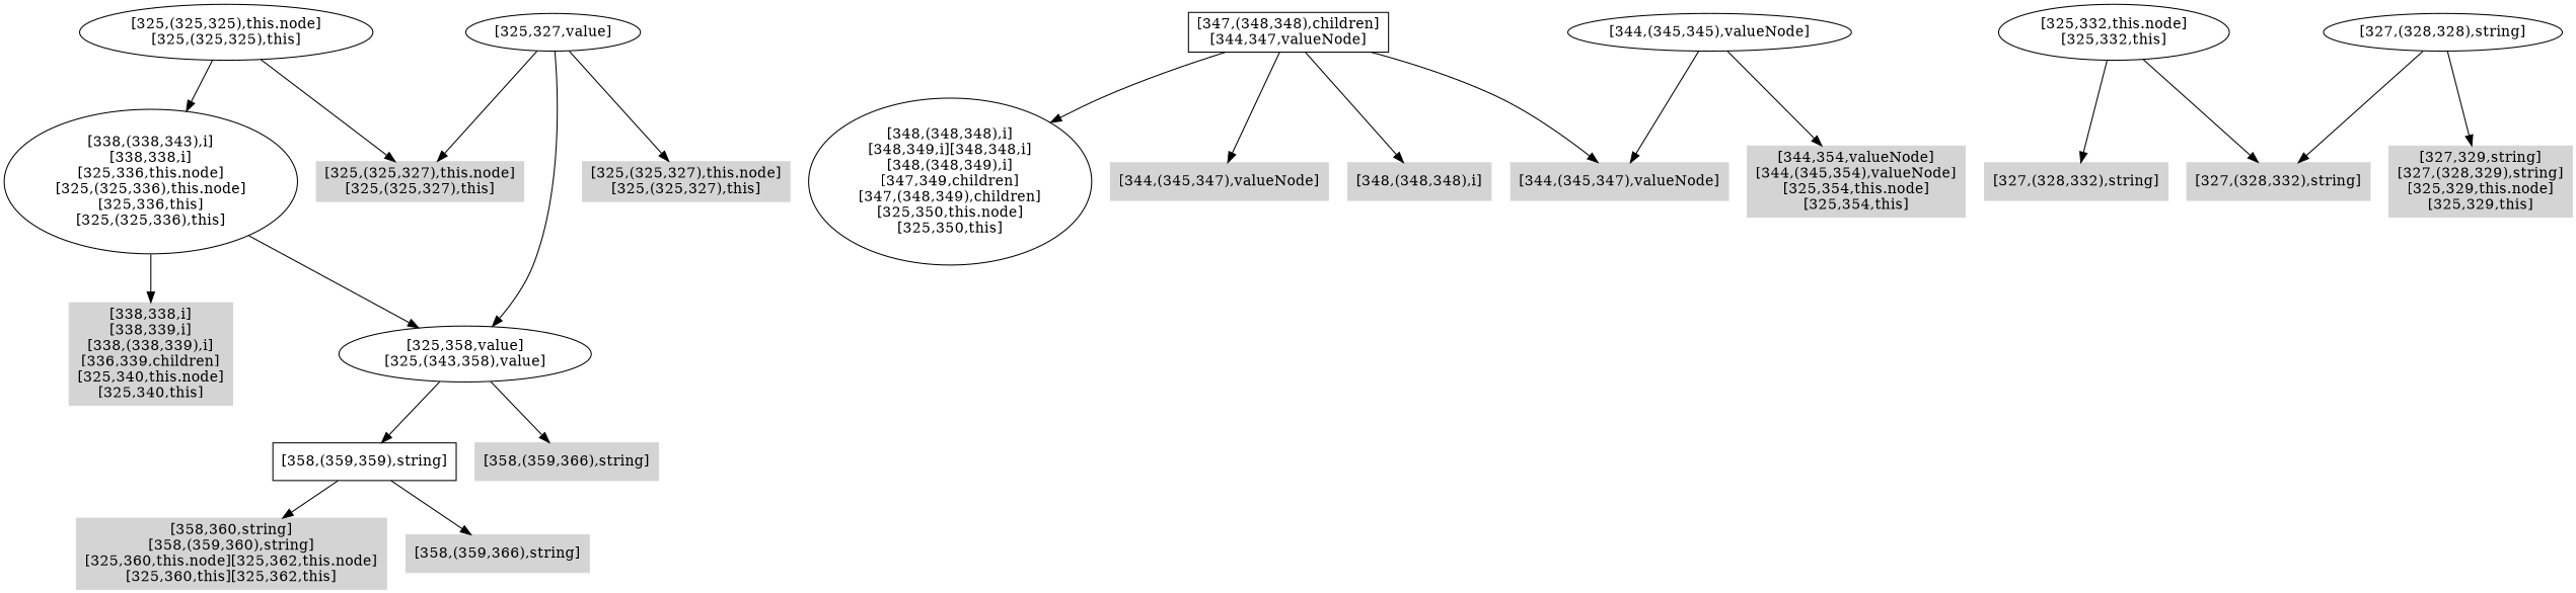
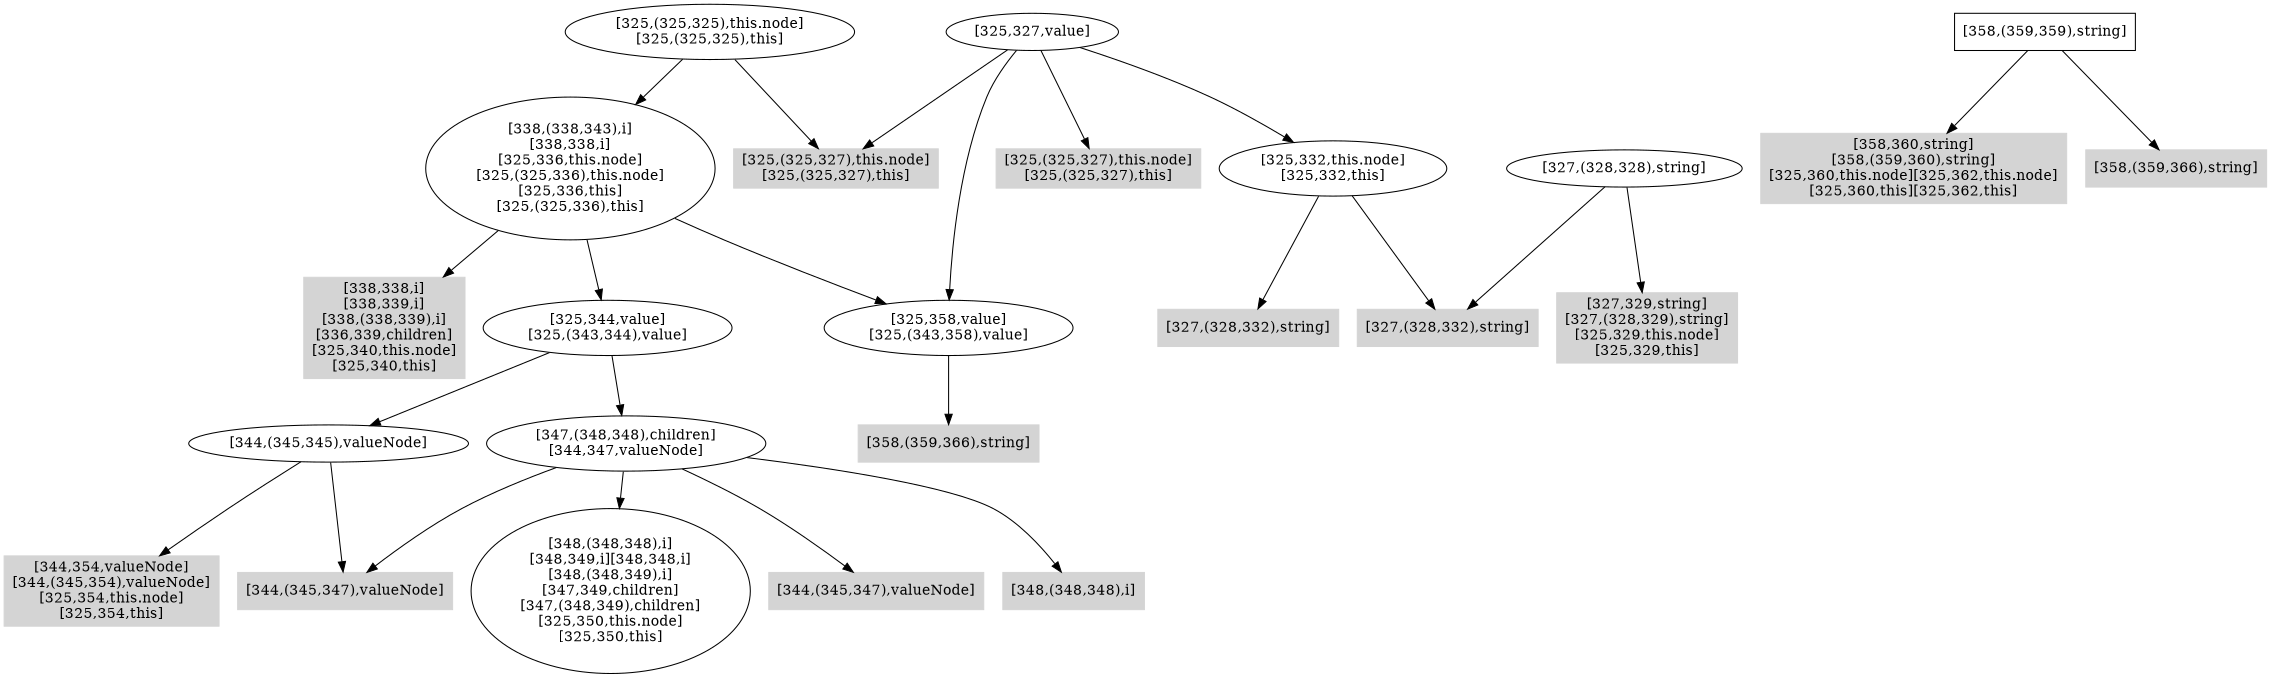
  digraph {
    node [color=".0 .0 .83" shape=box style=filled]
    n1 [label="[325,(325,327),this.node]\n[325,(325,327),this]"]
    n2 [label="[358,360,string]\n[358,(359,360),string]\n[325,360,this.node][325,362,this.node]\n[325,360,this][325,362,this]"]
    n3 [label="[348,(348,348),i]\n[348,349,i][348,348,i]\n[348,(348,349),i]\n[347,349,children]\n[347,(348,349),children]\n[325,350,this.node]\n[325,350,this]" color="" shape="" style=""]
    n4 [label="[344,354,valueNode]\n[344,(345,354),valueNode]\n[325,354,this.node]\n[325,354,this]"]
    n5 [label="[338,338,i]\n[338,339,i]\n[338,(338,339),i]\n[336,339,children]\n[325,340,this.node]\n[325,340,this]"]
    n6 [label="[344,(345,347),valueNode]"]
    n7 [label="[344,(345,345),valueNode]" color="" shape="" style=""]
    n8 [label="[344,(345,347),valueNode]"]
    n9 [label="[348,(348,348),i]"]
-   n10 [label="[347,(348,348),children]\n[344,347,valueNode]" color="" style=""]
+   n10 [label="[347,(348,348),children]\n[344,347,valueNode]" color="" shape="" style=""]
+   n11 [label="[325,344,value]\n[325,(343,344),value]" color="" shape="" style=""]
    n12 [label="[358,(359,366),string]"]
    n13 [label="[358,(359,359),string]" color="" style=""]
    n14 [label="[358,(359,366),string]"]
    n15 [label="[325,358,value]\n[325,(343,358),value]" color="" shape="" style=""]
    n16 [label="[338,(338,343),i]\n[338,338,i]\n[325,336,this.node]\n[325,(325,336),this.node]\n[325,336,this]\n[325,(325,336),this]" color="" shape="" style=""]
    n17 [label="[325,(325,325),this.node]\n[325,(325,325),this]" color="" shape="" style=""]
    n18 [label="[325,(325,327),this.node]\n[325,(325,327),this]"]
    n19 [label="[327,(328,332),string]"]
    n20 [label="[327,(328,332),string]"]
    n21 [label="[325,332,this.node]\n[325,332,this]" color="" shape="" style=""]
    n22 [label="[327,329,string]\n[327,(328,329),string]\n[325,329,this.node]\n[325,329,this]"]
    n23 [label="[327,(328,328),string]" color="" shape="" style=""]
    n24 [label="[325,327,value]" color="" shape="" style=""]
    n7 -> n4
    n7 -> n6
    n10 -> n3
    n10 -> n6
    n10 -> n8
    n10 -> n9
+   n11 -> n7
+   n11 -> n10
    n13 -> n2
    n13 -> n12
-   n15 -> n13
    n15 -> n14
    n16 -> n5
+   n16 -> n11
    n16 -> n15
    n17 -> n1
    n17 -> n16
    n21 -> n19
    n21 -> n20
    n23 -> n20
    n23 -> n22
    n24 -> n1
    n24 -> n15
    n24 -> n18
+   n24 -> n21
  }
